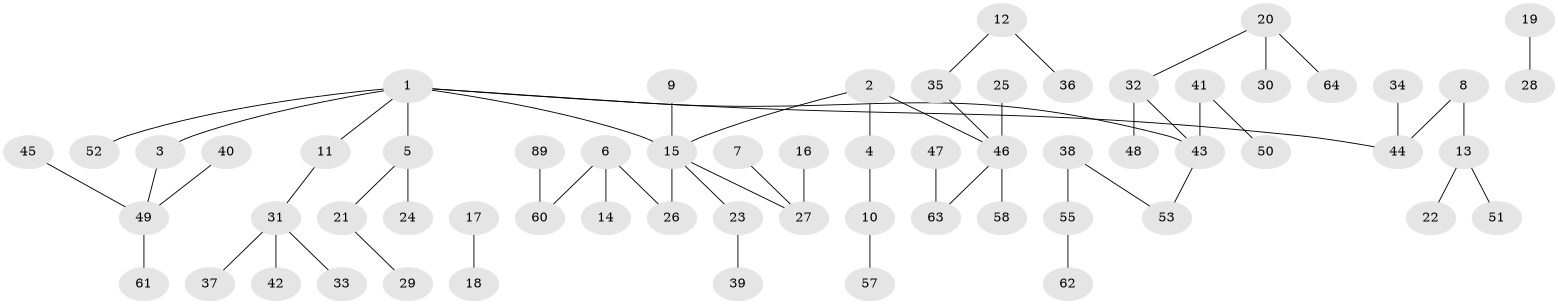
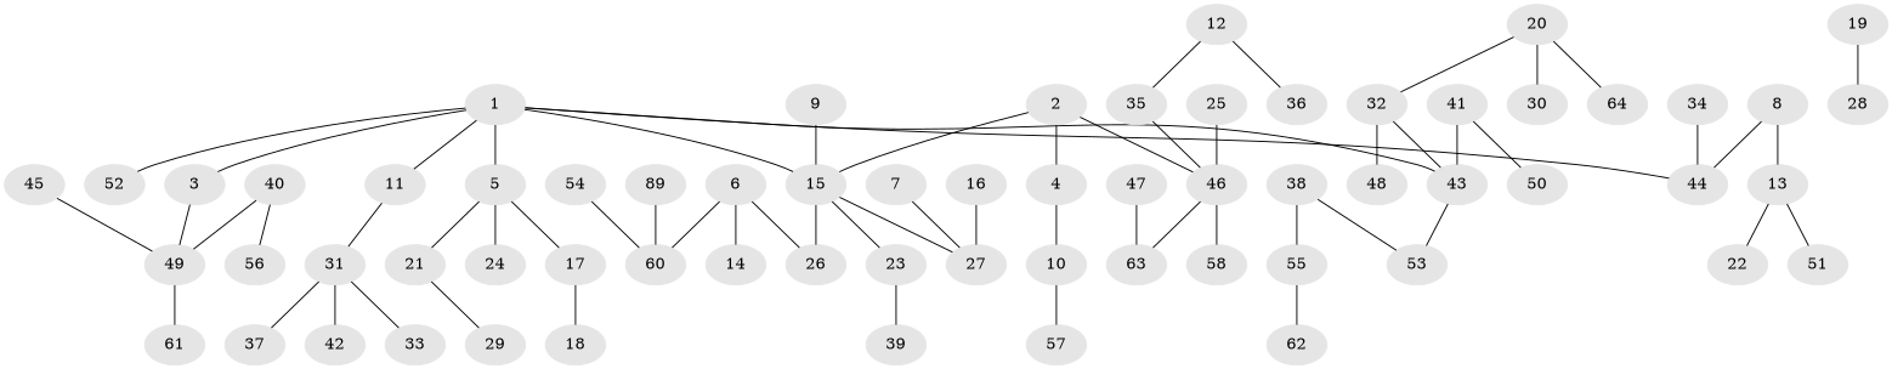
  graph {
    node [color=gray90 style=filled]
    edge [weight=1.0]
    1
    3
    5
    11
    15
    43
    44
    52
    49
    17
    21
    24
    31
    26
    27
    23
    53
    2
    4
    46
    10
    58
    63
    61
    57
    19
    28
    18
    29
    6
    14
    60
    7
    8
    13
    22
    51
    9
    33
    37
    42
    12
    35
    36
    39
    16
    20
    30
    32
    64
    48
    25
    34
    38
    55
    62
    40
+   56
    41
    50
    45
    47
+   54
    n64 [label=89]
    1 -- 3
    1 -- 5
    1 -- 11
    1 -- 15
    1 -- 43
    1 -- 44
    1 -- 52
    3 -- 49
+   5 -- 17
    5 -- 21
    5 -- 24
    11 -- 31
    15 -- 26
    15 -- 27
    15 -- 23
    43 -- 53
    49 -- 61
    17 -- 18
    21 -- 29
    31 -- 33
    31 -- 37
    31 -- 42
    23 -- 39
    2 -- 15
    2 -- 4
    2 -- 46
    4 -- 10
    46 -- 58
    46 -- 63
    10 -- 57
    19 -- 28
    6 -- 26
    6 -- 14
    6 -- 60
    7 -- 27
    8 -- 44
    8 -- 13
    13 -- 22
    13 -- 51
    9 -- 15
    12 -- 35
    12 -- 36
    35 -- 46
    16 -- 27
    20 -- 30
    20 -- 32
    20 -- 64
    32 -- 43
    32 -- 48
    25 -- 46
    34 -- 44
    38 -- 53
    38 -- 55
    55 -- 62
    40 -- 49
+   40 -- 56
    41 -- 43
    41 -- 50
    45 -- 49
    47 -- 63
+   54 -- 60
    n64 -- 60
  }
